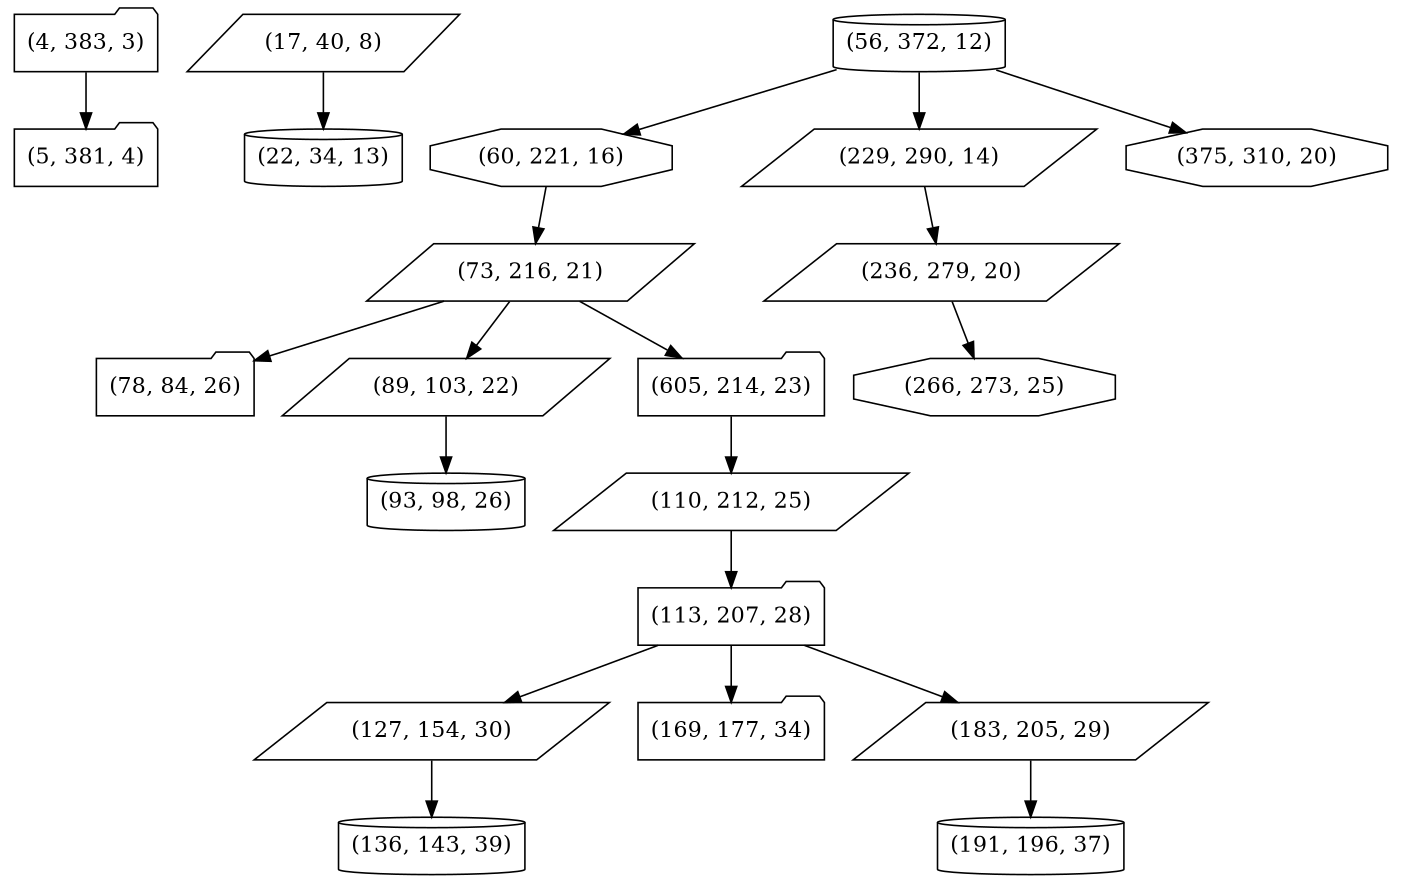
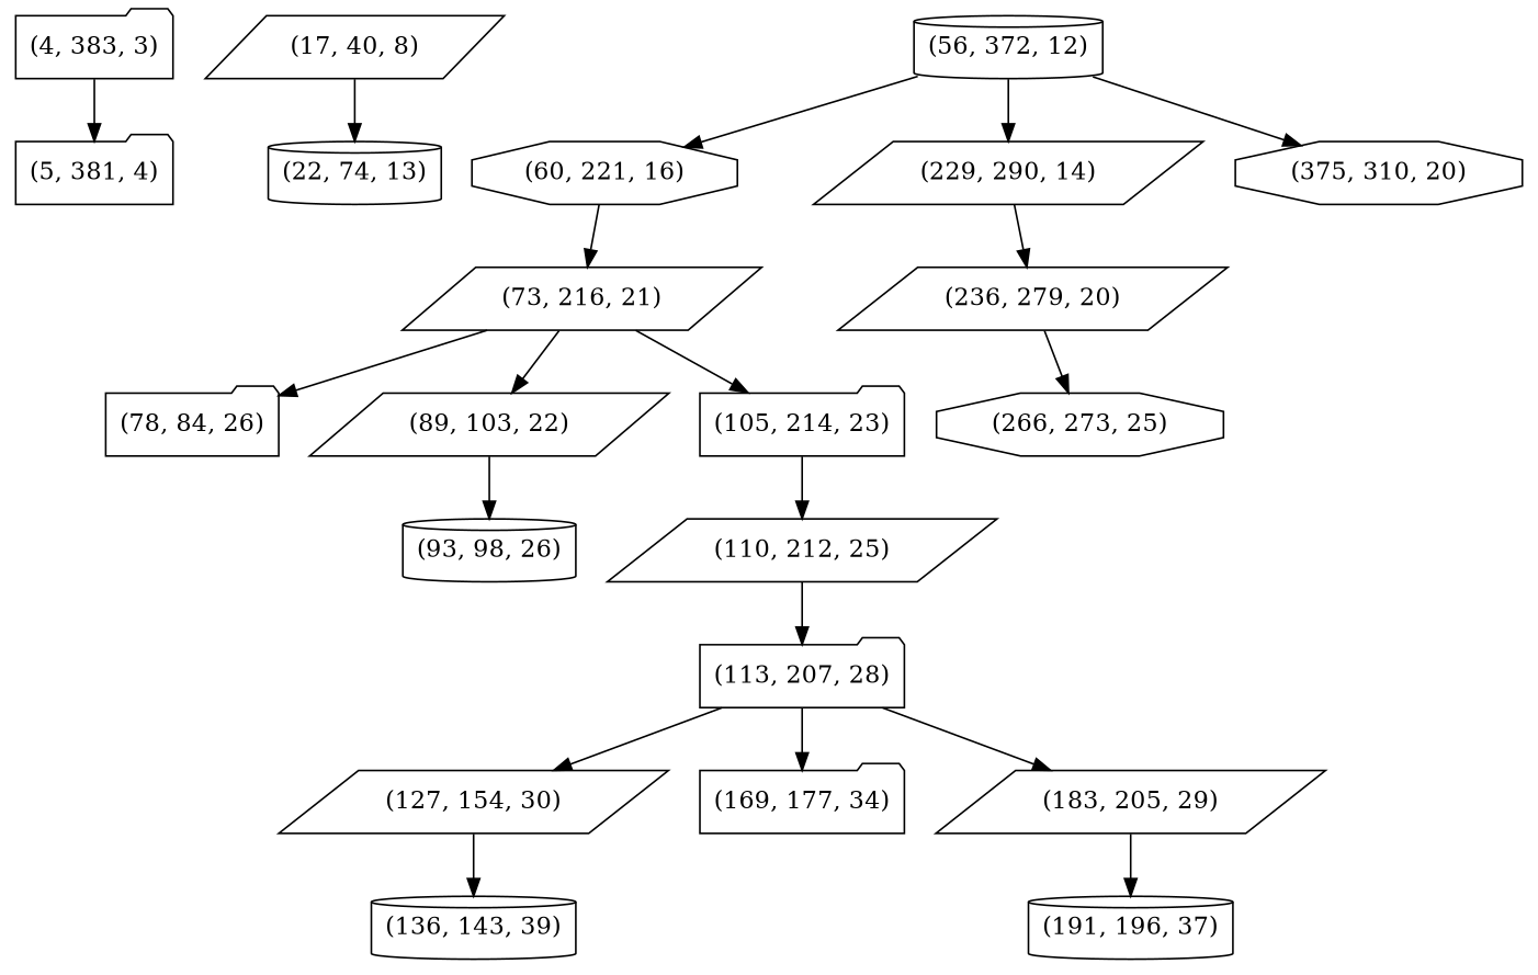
  digraph {
    node [shape=parallelogram]
    "(4, 383, 3)" [shape=folder]
    "(5, 381, 4)" [shape=folder]
-   "(22, 34, 13)" [shape=cylinder]
+   "(22, 34, 13)" [shape=cylinder label="(22, 74, 13)"]
    "(17, 40, 8)"
    "(56, 372, 12)" [shape=cylinder]
    "(60, 221, 16)" [shape=octagon]
    "(229, 290, 14)"
    n8 [label="(375, 310, 20)" shape=octagon]
    "(73, 216, 21)"
    "(236, 279, 20)"
    "(78, 84, 26)" [shape=folder]
    "(89, 103, 22)"
-   "(105, 214, 23)" [shape=folder label="(605, 214, 23)"]
+   "(105, 214, 23)" [shape=folder]
    "(93, 98, 26)" [shape=cylinder]
    "(110, 212, 25)"
    "(113, 207, 28)" [shape=folder]
    "(127, 154, 30)"
    "(169, 177, 34)" [shape=folder]
    "(183, 205, 29)"
    "(136, 143, 39)" [shape=cylinder]
    "(191, 196, 37)" [shape=cylinder]
    "(266, 273, 25)" [shape=octagon]
    "(4, 383, 3)" -> "(5, 381, 4)"
    "(17, 40, 8)" -> "(22, 34, 13)"
    "(56, 372, 12)" -> "(60, 221, 16)"
    "(56, 372, 12)" -> "(229, 290, 14)"
    "(56, 372, 12)" -> n8
    "(60, 221, 16)" -> "(73, 216, 21)"
    "(229, 290, 14)" -> "(236, 279, 20)"
    "(73, 216, 21)" -> "(78, 84, 26)"
    "(73, 216, 21)" -> "(89, 103, 22)"
    "(73, 216, 21)" -> "(105, 214, 23)"
    "(236, 279, 20)" -> "(266, 273, 25)"
    "(89, 103, 22)" -> "(93, 98, 26)"
    "(105, 214, 23)" -> "(110, 212, 25)"
    "(110, 212, 25)" -> "(113, 207, 28)"
    "(113, 207, 28)" -> "(127, 154, 30)"
    "(113, 207, 28)" -> "(169, 177, 34)"
    "(113, 207, 28)" -> "(183, 205, 29)"
    "(127, 154, 30)" -> "(136, 143, 39)"
    "(183, 205, 29)" -> "(191, 196, 37)"
  }
